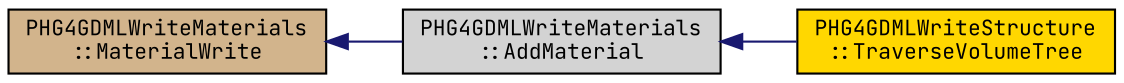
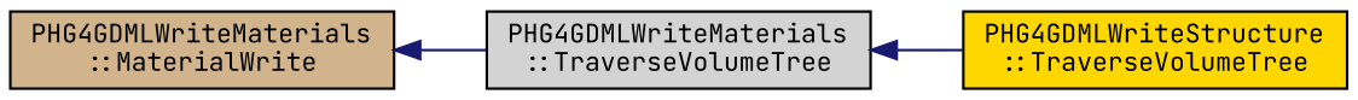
  digraph {
    fontname="JetBrains Mono"
    rankdir=LR
    node [color=black fontname="JetBrains Mono" fontsize=10 shape=record style=filled]
    edge [color=midnightblue dir=back fontname="JetBrains Mono" fontsize=10 labelfontname=FreeSans labelfontsize=10 style=solid]
    n1 [fillcolor=tan height=0.2 label="PHG4GDMLWriteMaterials\l::MaterialWrite" width=0.4]
-   n2 [fillcolor=lightgrey height=0.2 label="PHG4GDMLWriteMaterials\l::AddMaterial" width=0.4]
+   n2 [fillcolor=lightgrey height=0.2 label="PHG4GDMLWriteMaterials\l::TraverseVolumeTree" width=0.4]
    n3 [fillcolor=gold height=0.2 label="PHG4GDMLWriteStructure\l::TraverseVolumeTree" width=0.4]
    n1 -> n2
    n2 -> n3
  }
